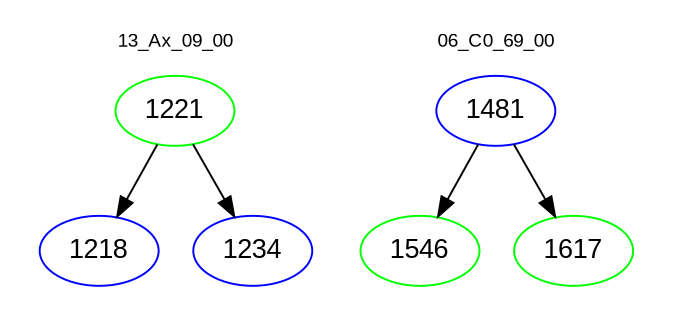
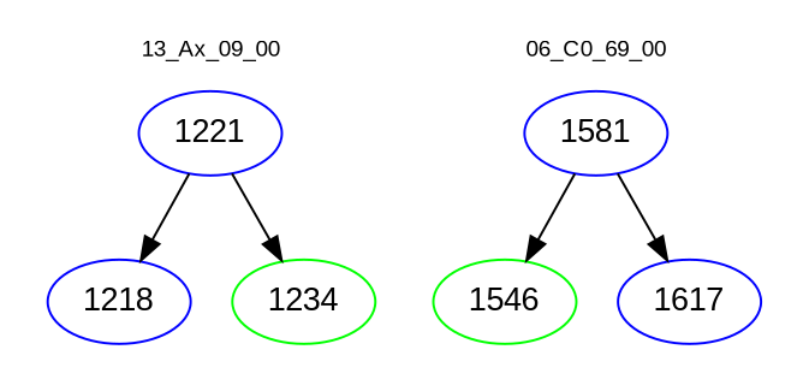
  digraph {
    fontname="Liberation Sans"
    node [color=blue fontname="Liberation Sans"]
    edge [color=black fontname="Liberation Sans"]
-   n1 [color=green label=1221]
+   n1 [label=1221]
    n2 [label=1218]
-   n3 [label=1234]
-   n4 [label=1481]
+   n3 [color=green label=1234]
+   n4 [label=1581]
    n5 [color=green label=1546]
-   n6 [color=green label=1617]
+   n6 [label=1617]
    subgraph cluster_1 {
      color=white
      fontsize=10
      label="13_Ax_09_00"
      n1
      n2
      n3
    }
    subgraph cluster_2 {
      color=white
      fontsize=10
      label="06_C0_69_00"
      n4
      n5
      n6
    }
    n1 -> n2
    n1 -> n3
    n4 -> n5
    n4 -> n6
  }
